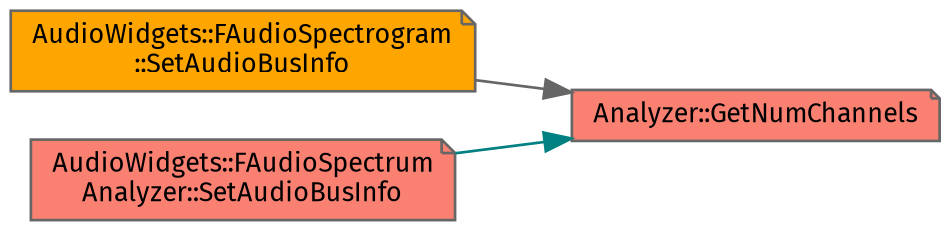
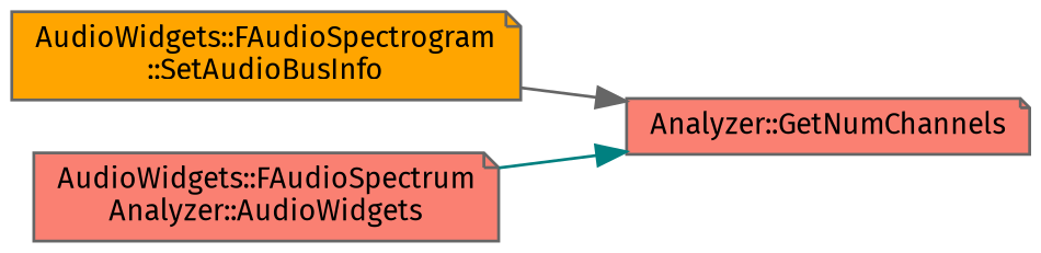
  digraph {
    fontname="Fira Sans"
    rankdir=RL
    node [color=grey40 fillcolor=salmon fontname="Fira Sans" fontsize=10 shape=note style=filled]
    edge [dir=back fontname="Fira Sans" fontsize=10 labelfontname=Helvetica labelfontsize=10 style=solid]
    n1 [color=gray40 fontcolor=black height=0.2 label="Analyzer::GetNumChannels" width=0.4]
    n2 [fillcolor=orange height=0.2 label="AudioWidgets::FAudioSpectrogram\l::SetAudioBusInfo" width=0.4]
-   n3 [height=0.2 label="AudioWidgets::FAudioSpectrum\lAnalyzer::SetAudioBusInfo" width=0.4]
+   n3 [height=0.2 label="AudioWidgets::FAudioSpectrum\lAnalyzer::AudioWidgets" width=0.4]
    n1 -> n2 [color=gray40]
    n1 -> n3 [color=teal]
  }
